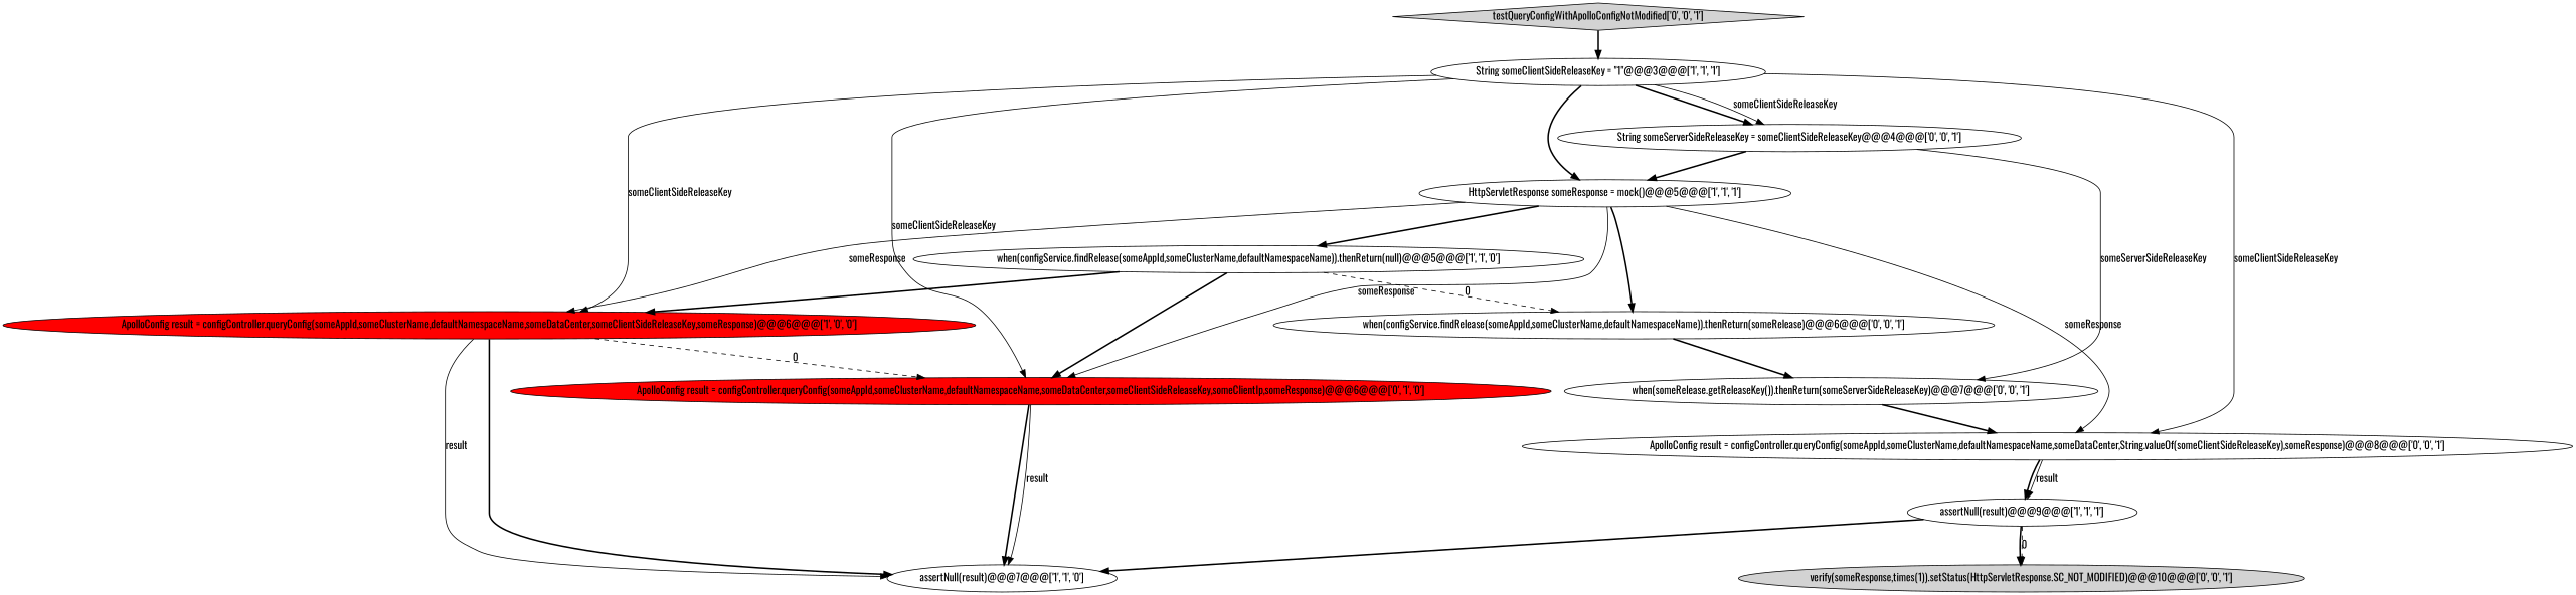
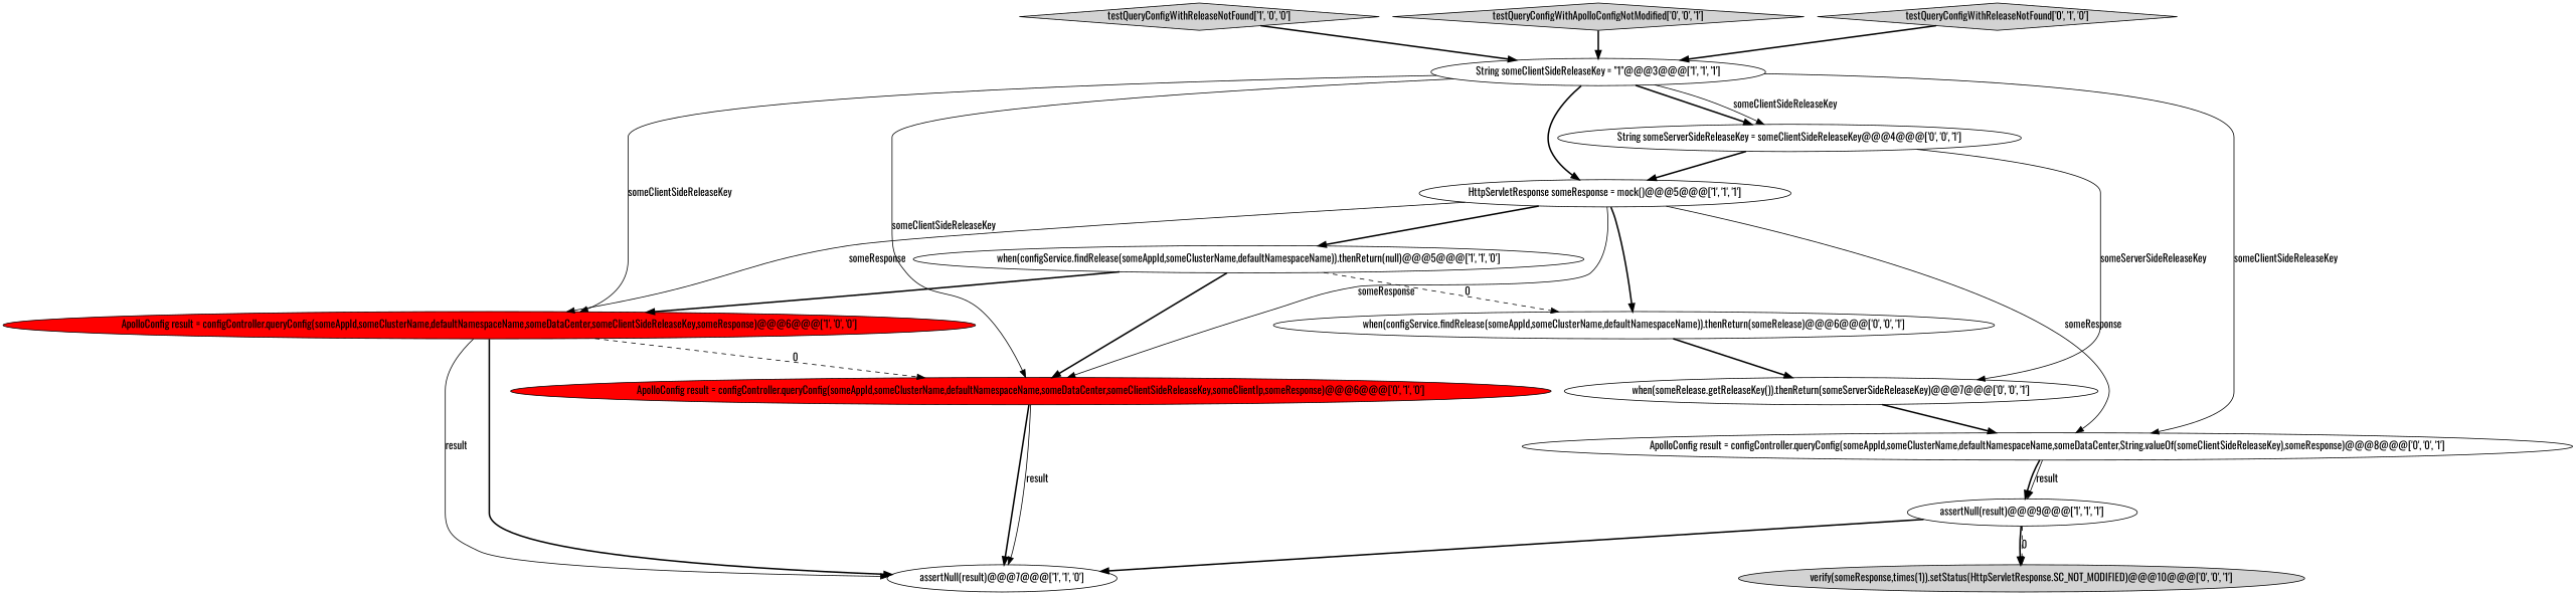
  digraph {
    fontname=Oswald
    node [fillcolor=white fontname=Oswald shape=ellipse style=filled]
    edge [fontname=Oswald style=bold]
    n1 [label="assertNull(result)@@@9@@@['1', '1', '1']"]
    n2 [fillcolor=lightgray label="verify(someResponse,times(1)).setStatus(HttpServletResponse.SC_NOT_MODIFIED)@@@10@@@['0', '0', '1']"]
    n3 [label="assertNull(result)@@@7@@@['1', '1', '0']"]
    n4 [fillcolor=red label="ApolloConfig result = configController.queryConfig(someAppId,someClusterName,defaultNamespaceName,someDataCenter,someClientSideReleaseKey,someResponse)@@@6@@@['1', '0', '0']"]
    n5 [fillcolor=red label="ApolloConfig result = configController.queryConfig(someAppId,someClusterName,defaultNamespaceName,someDataCenter,someClientSideReleaseKey,someClientIp,someResponse)@@@6@@@['0', '1', '0']"]
+   n6 [fillcolor=lightgray label="testQueryConfigWithReleaseNotFound['1', '0', '0']" shape=diamond]
    n7 [label="String someClientSideReleaseKey = \"1\"@@@3@@@['1', '1', '1']"]
    n8 [label="ApolloConfig result = configController.queryConfig(someAppId,someClusterName,defaultNamespaceName,someDataCenter,String.valueOf(someClientSideReleaseKey),someResponse)@@@8@@@['0', '0', '1']"]
    n9 [label="HttpServletResponse someResponse = mock()@@@5@@@['1', '1', '1']"]
    n10 [label="String someServerSideReleaseKey = someClientSideReleaseKey@@@4@@@['0', '0', '1']"]
    n11 [fillcolor=lightgray label="testQueryConfigWithApolloConfigNotModified['0', '0', '1']" shape=diamond]
    n12 [label="when(someRelease.getReleaseKey()).thenReturn(someServerSideReleaseKey)@@@7@@@['0', '0', '1']"]
    n13 [label="when(configService.findRelease(someAppId,someClusterName,defaultNamespaceName)).thenReturn(someRelease)@@@6@@@['0', '0', '1']"]
    n14 [label="when(configService.findRelease(someAppId,someClusterName,defaultNamespaceName)).thenReturn(null)@@@5@@@['1', '1', '0']"]
+   n15 [fillcolor=lightgray label="testQueryConfigWithReleaseNotFound['0', '1', '0']" shape=diamond]
    n1 -> n2 [label=0 style=dashed]
    n1 -> n2
    n1 -> n3
    n4 -> n3 [label=result style=solid]
    n4 -> n3
    n4 -> n5 [label=0 style=dashed]
    n5 -> n3 [label=result style=solid]
    n5 -> n3
+   n6 -> n7
    n7 -> n4 [label=someClientSideReleaseKey style=solid]
    n7 -> n5 [label=someClientSideReleaseKey style=solid]
    n7 -> n8 [label=someClientSideReleaseKey style=solid]
    n7 -> n9
    n7 -> n10
    n7 -> n10 [label=someClientSideReleaseKey style=solid]
    n8 -> n1
    n8 -> n1 [label=result style=solid]
    n9 -> n4 [label=someResponse style=solid]
    n9 -> n5 [label=someResponse style=solid]
    n9 -> n8 [label=someResponse style=solid]
    n9 -> n13
    n9 -> n14
    n10 -> n9
    n10 -> n12 [label=someServerSideReleaseKey style=solid]
    n11 -> n7
    n12 -> n8
    n13 -> n12
    n14 -> n4
    n14 -> n5
    n14 -> n13 [label=0 style=dashed]
+   n15 -> n7
  }
